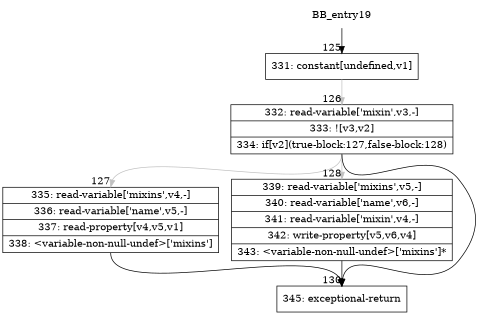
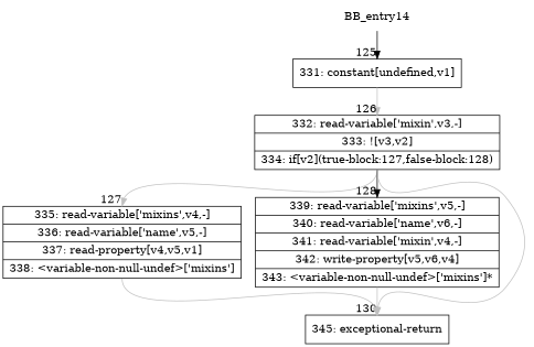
  digraph {
    rankdir=TD
    node [shape=record]
    edge [headport=n tailport=s color=gray]
-   BB_entry14 [shape=none label=BB_entry19]
+   BB_entry14 [shape=none]
    n2 [label="{331: constant[undefined,v1]}"]
    n3 [label="{332: read-variable['mixin',v3,-]|333: ![v3,v2]|334: if[v2](true-block:127,false-block:128)}"]
    n4 [label="{335: read-variable['mixins',v4,-]|336: read-variable['name',v5,-]|337: read-property[v4,v5,v1]|338: \<variable-non-null-undef\>['mixins']}"]
    n5 [label="{339: read-variable['mixins',v5,-]|340: read-variable['name',v6,-]|341: read-variable['mixin',v4,-]|342: write-property[v5,v6,v4]|343: \<variable-non-null-undef\>['mixins']*}"]
    n6 [label="{345: exceptional-return}"]
    BB_entry14 -> n2 [headlabel="    125" color=""]
    n2 -> n3 [headlabel="      126"]
    n3 -> n4 [headlabel="      127"]
-   n3 -> n5 [headlabel="      128"]
-   n3 -> n6 [color=black headlabel="      130"]
-   n4 -> n6 [color=black]
-   n5 -> n6 [color=black]
+   n3 -> n5 [headlabel="      128" color=""]
+   n3 -> n6 [headlabel="      130"]
+   n4 -> n6
+   n5 -> n6
  }
